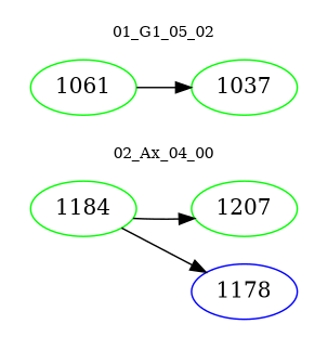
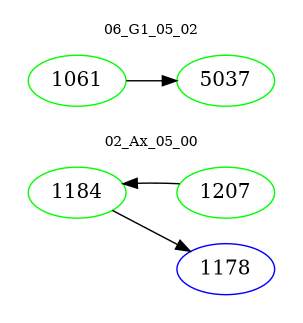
  digraph {
    rankdir=LR
    node [color=green]
    edge [color=black]
    n1 [label=1184]
    n2 [color=blue label=1178]
    n3 [label=1207]
    n4 [label=1061]
-   n5 [label=1037]
+   n5 [label=5037]
    subgraph cluster_1 {
      color=white
      fontsize=10
-     label="02_Ax_04_00"
+     label="02_Ax_05_00"
      n1
      n2
      n3
    }
    subgraph cluster_2 {
      color=white
      fontsize=10
-     label="01_G1_05_02"
+     label="06_G1_05_02"
      n4
      n5
    }
    n1 -> n2
-   n1 -> n3
+   n3 -> n1
    n4 -> n5
  }
